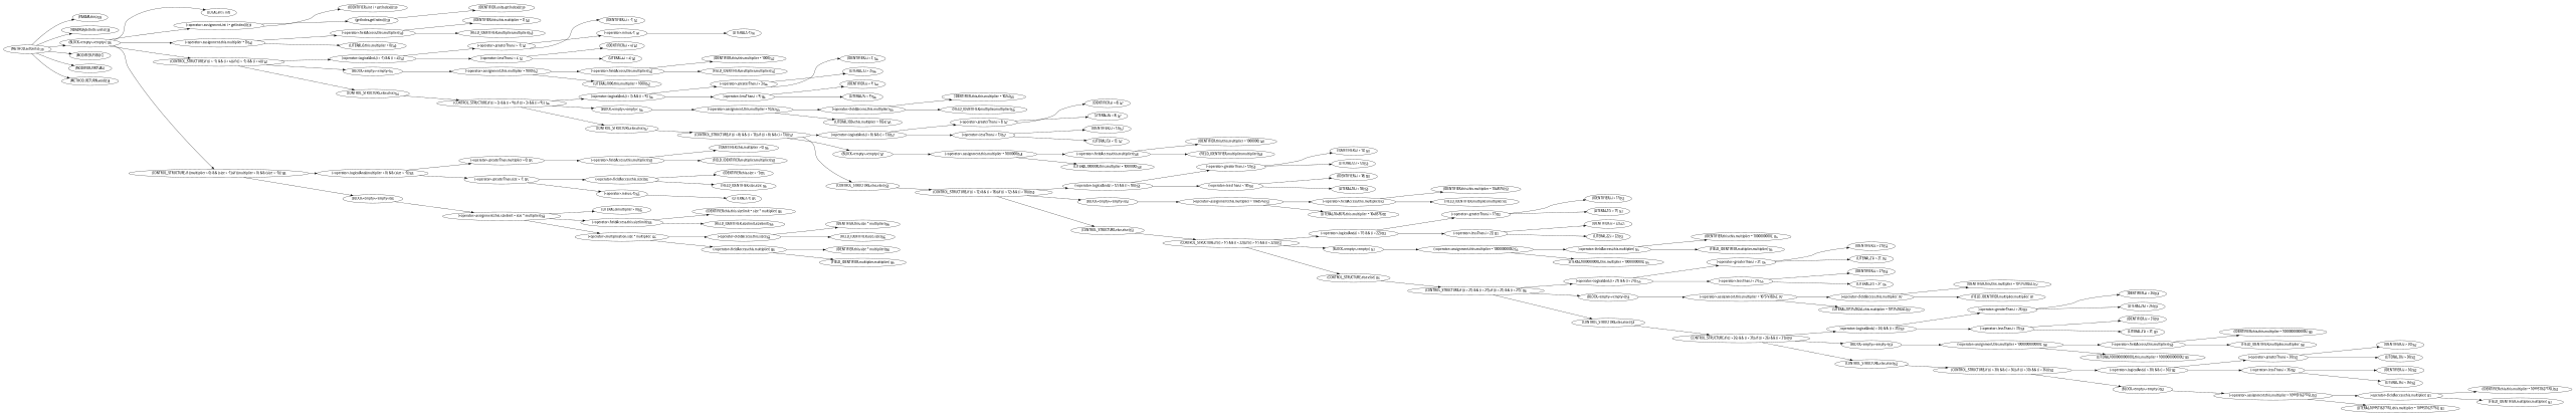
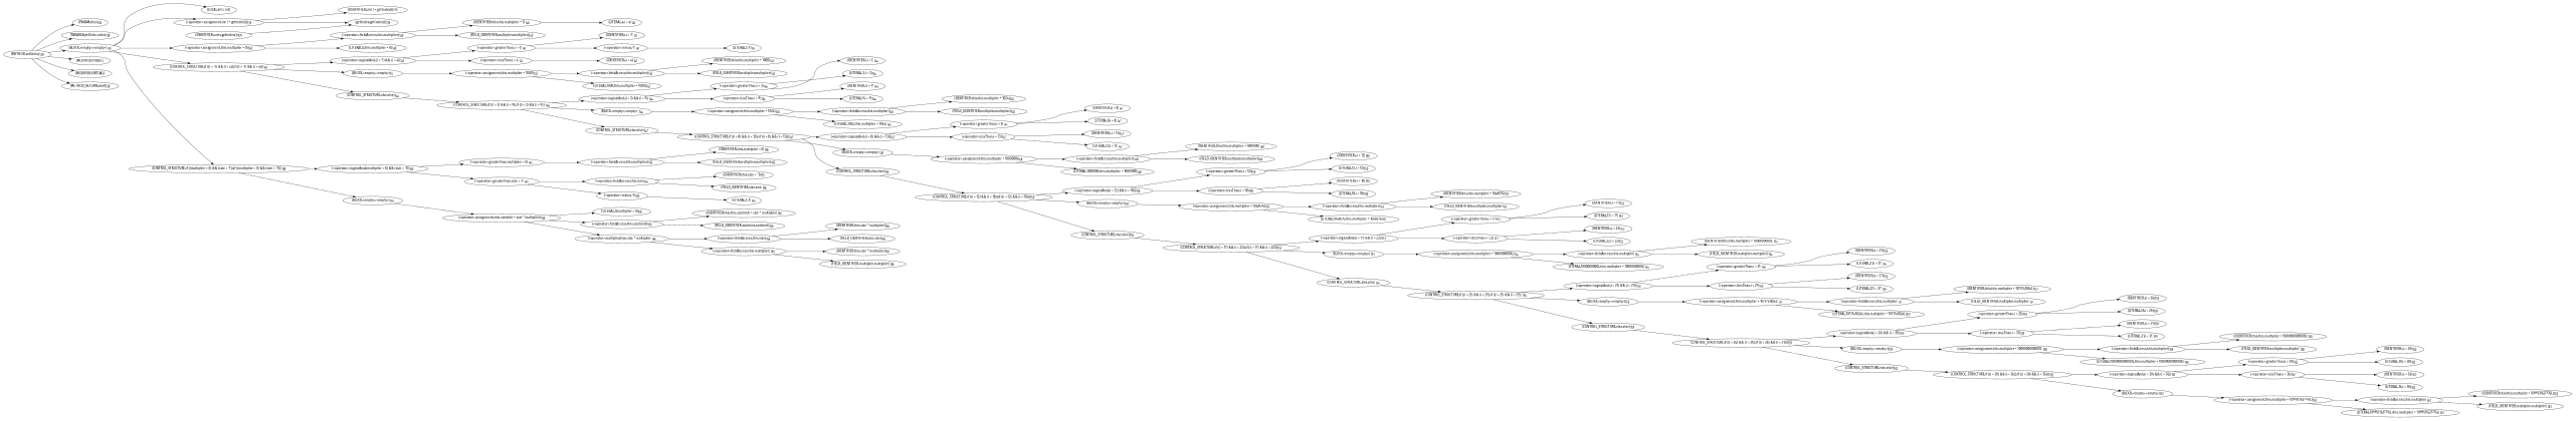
  digraph {
    fontname="Fira Sans"
    rankdir=LR
    node [fontname="Fira Sans"]
    edge [fontname="Fira Sans"]
    n1 [label=<(METHOD,setUnits)<SUB>138</SUB>>]
    n2 [label=<(PARAM,this)<SUB>138</SUB>>]
    n3 [label=<(PARAM,ByteUnits units)<SUB>138</SUB>>]
    n4 [label=<(BLOCK,&lt;empty&gt;,&lt;empty&gt;)<SUB>138</SUB>>]
    n5 [label=<(MODIFIER,PUBLIC)>]
    n6 [label=<(MODIFIER,VIRTUAL)>]
    n7 [label=<(METHOD_RETURN,void)<SUB>138</SUB>>]
    n8 [label=<(LOCAL,int i: int)>]
    n9 [label=<(&lt;operator&gt;.assignment,int i = getIndex())<SUB>139</SUB>>]
    n10 [label=<(&lt;operator&gt;.assignment,this.multiplier = 0)<SUB>140</SUB>>]
    n11 [label=<(CONTROL_STRUCTURE,if ((i &gt; -1) &amp;&amp; (i &lt; 4)),if ((i &gt; -1) &amp;&amp; (i &lt; 4)))<SUB>141</SUB>>]
    n12 [label=<(CONTROL_STRUCTURE,if ((multiplier &gt; 0) &amp;&amp; (size &gt; -1)),if ((multiplier &gt; 0) &amp;&amp; (size &gt; -1)))<SUB>165</SUB>>]
    n13 [label=<(IDENTIFIER,i,int i = getIndex())<SUB>139</SUB>>]
    n14 [label=<(getIndex,getIndex())<SUB>139</SUB>>]
    n15 [label=<(&lt;operator&gt;.fieldAccess,this.multiplier)<SUB>140</SUB>>]
    n16 [label=<(LITERAL,0,this.multiplier = 0)<SUB>140</SUB>>]
    n17 [label=<(&lt;operator&gt;.logicalAnd,(i &gt; -1) &amp;&amp; (i &lt; 4))<SUB>141</SUB>>]
    n18 [label=<(BLOCK,&lt;empty&gt;,&lt;empty&gt;)<SUB>141</SUB>>]
    n19 [label=<(CONTROL_STRUCTURE,else,else)<SUB>144</SUB>>]
    n20 [label=<(&lt;operator&gt;.logicalAnd,(multiplier &gt; 0) &amp;&amp; (size &gt; -1))<SUB>165</SUB>>]
    n21 [label=<(BLOCK,&lt;empty&gt;,&lt;empty&gt;)<SUB>165</SUB>>]
    n22 [label=<(IDENTIFIER,units,getIndex())<SUB>139</SUB>>]
    n23 [label=<(IDENTIFIER,this,this.multiplier = 0)<SUB>140</SUB>>]
    n24 [label=<(FIELD_IDENTIFIER,multiplier,multiplier)<SUB>140</SUB>>]
    n25 [label=<(&lt;operator&gt;.greaterThan,i &gt; -1)<SUB>141</SUB>>]
    n26 [label=<(&lt;operator&gt;.lessThan,i &lt; 4)<SUB>141</SUB>>]
    n27 [label=<(&lt;operator&gt;.assignment,this.multiplier = 1000)<SUB>142</SUB>>]
    n28 [label=<(CONTROL_STRUCTURE,if ((i &gt; 3) &amp;&amp; (i &lt; 9)),if ((i &gt; 3) &amp;&amp; (i &lt; 9)))<SUB>144</SUB>>]
    n29 [label=<(IDENTIFIER,i,i &gt; -1)<SUB>141</SUB>>]
    n30 [label=<(&lt;operator&gt;.minus,-1)<SUB>141</SUB>>]
    n31 [label=<(IDENTIFIER,i,i &lt; 4)<SUB>141</SUB>>]
    n32 [label=<(LITERAL,4,i &lt; 4)<SUB>141</SUB>>]
    n33 [label=<(LITERAL,1,-1)<SUB>141</SUB>>]
    n34 [label=<(&lt;operator&gt;.fieldAccess,this.multiplier)<SUB>142</SUB>>]
    n35 [label=<(LITERAL,1000,this.multiplier = 1000)<SUB>142</SUB>>]
    n36 [label=<(IDENTIFIER,this,this.multiplier = 1000)<SUB>142</SUB>>]
    n37 [label=<(FIELD_IDENTIFIER,multiplier,multiplier)<SUB>142</SUB>>]
    n38 [label=<(&lt;operator&gt;.logicalAnd,(i &gt; 3) &amp;&amp; (i &lt; 9))<SUB>144</SUB>>]
    n39 [label=<(BLOCK,&lt;empty&gt;,&lt;empty&gt;)<SUB>144</SUB>>]
    n40 [label=<(CONTROL_STRUCTURE,else,else)<SUB>147</SUB>>]
    n41 [label=<(&lt;operator&gt;.greaterThan,i &gt; 3)<SUB>144</SUB>>]
    n42 [label=<(&lt;operator&gt;.lessThan,i &lt; 9)<SUB>164</SUB>>]
    n43 [label=<(&lt;operator&gt;.assignment,this.multiplier = 1024)<SUB>145</SUB>>]
    n44 [label=<(CONTROL_STRUCTURE,if ((i &gt; 8) &amp;&amp; (i &lt; 13)),if ((i &gt; 8) &amp;&amp; (i &lt; 13)))<SUB>147</SUB>>]
    n45 [label=<(IDENTIFIER,i,i &gt; 3)<SUB>144</SUB>>]
    n46 [label=<(LITERAL,3,i &gt; 3)<SUB>144</SUB>>]
    n47 [label=<(IDENTIFIER,i,i &lt; 9)<SUB>144</SUB>>]
    n48 [label=<(LITERAL,9,i &lt; 9)<SUB>144</SUB>>]
    n49 [label=<(&lt;operator&gt;.fieldAccess,this.multiplier)<SUB>145</SUB>>]
    n50 [label=<(LITERAL,1024,this.multiplier = 1024)<SUB>145</SUB>>]
    n51 [label=<(IDENTIFIER,this,this.multiplier = 1024)<SUB>145</SUB>>]
    n52 [label=<(FIELD_IDENTIFIER,multiplier,multiplier)<SUB>145</SUB>>]
    n53 [label=<(&lt;operator&gt;.logicalAnd,(i &gt; 8) &amp;&amp; (i &lt; 13))<SUB>147</SUB>>]
    n54 [label=<(BLOCK,&lt;empty&gt;,&lt;empty&gt;)<SUB>147</SUB>>]
    n55 [label=<(CONTROL_STRUCTURE,else,else)<SUB>150</SUB>>]
    n56 [label=<(&lt;operator&gt;.greaterThan,i &gt; 8)<SUB>147</SUB>>]
    n57 [label=<(&lt;operator&gt;.lessThan,i &lt; 13)<SUB>147</SUB>>]
    n58 [label=<(&lt;operator&gt;.assignment,this.multiplier = 1000000)<SUB>148</SUB>>]
    n59 [label=<(CONTROL_STRUCTURE,if ((i &gt; 12) &amp;&amp; (i &lt; 18)),if ((i &gt; 12) &amp;&amp; (i &lt; 18)))<SUB>150</SUB>>]
    n60 [label=<(IDENTIFIER,i,i &gt; 8)<SUB>147</SUB>>]
    n61 [label=<(LITERAL,8,i &gt; 8)<SUB>147</SUB>>]
    n62 [label=<(IDENTIFIER,i,i &lt; 13)<SUB>147</SUB>>]
    n63 [label=<(LITERAL,13,i &lt; 13)<SUB>147</SUB>>]
    n64 [label=<(&lt;operator&gt;.fieldAccess,this.multiplier)<SUB>148</SUB>>]
    n65 [label=<(LITERAL,1000000,this.multiplier = 1000000)<SUB>148</SUB>>]
    n66 [label=<(IDENTIFIER,this,this.multiplier = 1000000)<SUB>148</SUB>>]
    n67 [label=<(FIELD_IDENTIFIER,multiplier,multiplier)<SUB>148</SUB>>]
    n68 [label=<(&lt;operator&gt;.logicalAnd,(i &gt; 12) &amp;&amp; (i &lt; 18))<SUB>150</SUB>>]
    n69 [label=<(BLOCK,&lt;empty&gt;,&lt;empty&gt;)<SUB>150</SUB>>]
    n70 [label=<(CONTROL_STRUCTURE,else,else)<SUB>153</SUB>>]
    n71 [label=<(&lt;operator&gt;.greaterThan,i &gt; 12)<SUB>150</SUB>>]
    n72 [label=<(&lt;operator&gt;.lessThan,i &lt; 18)<SUB>150</SUB>>]
    n73 [label=<(&lt;operator&gt;.assignment,this.multiplier = 1048576)<SUB>151</SUB>>]
    n74 [label=<(CONTROL_STRUCTURE,if ((i &gt; 17) &amp;&amp; (i &lt; 22)),if ((i &gt; 17) &amp;&amp; (i &lt; 22)))<SUB>153</SUB>>]
    n75 [label=<(IDENTIFIER,i,i &gt; 12)<SUB>150</SUB>>]
    n76 [label=<(LITERAL,12,i &gt; 12)<SUB>150</SUB>>]
    n77 [label=<(IDENTIFIER,i,i &lt; 18)<SUB>150</SUB>>]
    n78 [label=<(LITERAL,18,i &lt; 18)<SUB>150</SUB>>]
    n79 [label=<(&lt;operator&gt;.fieldAccess,this.multiplier)<SUB>151</SUB>>]
    n80 [label=<(LITERAL,1048576,this.multiplier = 1048576)<SUB>151</SUB>>]
    n81 [label=<(IDENTIFIER,this,this.multiplier = 1048576)<SUB>151</SUB>>]
    n82 [label=<(FIELD_IDENTIFIER,multiplier,multiplier)<SUB>151</SUB>>]
    n83 [label=<(&lt;operator&gt;.logicalAnd,(i &gt; 17) &amp;&amp; (i &lt; 22))<SUB>153</SUB>>]
    n84 [label=<(BLOCK,&lt;empty&gt;,&lt;empty&gt;)<SUB>153</SUB>>]
    n85 [label=<(CONTROL_STRUCTURE,else,else)<SUB>156</SUB>>]
    n86 [label=<(&lt;operator&gt;.greaterThan,i &gt; 17)<SUB>153</SUB>>]
    n87 [label=<(&lt;operator&gt;.lessThan,i &lt; 22)<SUB>153</SUB>>]
    n88 [label=<(&lt;operator&gt;.assignment,this.multiplier = 1000000000L)<SUB>154</SUB>>]
    n89 [label=<(CONTROL_STRUCTURE,if ((i &gt; 21) &amp;&amp; (i &lt; 27)),if ((i &gt; 21) &amp;&amp; (i &lt; 27)))<SUB>156</SUB>>]
    n90 [label=<(IDENTIFIER,i,i &gt; 17)<SUB>153</SUB>>]
    n91 [label=<(LITERAL,17,i &gt; 17)<SUB>153</SUB>>]
-   n92 [label=<(IDENTIFIER,i,i &lt; 22)<SUB>453</SUB>>]
+   n92 [label=<(IDENTIFIER,i,i &lt; 22)<SUB>153</SUB>>]
    n93 [label=<(LITERAL,22,i &lt; 22)<SUB>153</SUB>>]
    n94 [label=<(&lt;operator&gt;.fieldAccess,this.multiplier)<SUB>154</SUB>>]
    n95 [label=<(LITERAL,1000000000L,this.multiplier = 1000000000L)<SUB>154</SUB>>]
    n96 [label=<(IDENTIFIER,this,this.multiplier = 1000000000L)<SUB>154</SUB>>]
    n97 [label=<(FIELD_IDENTIFIER,multiplier,multiplier)<SUB>154</SUB>>]
    n98 [label=<(&lt;operator&gt;.logicalAnd,(i &gt; 21) &amp;&amp; (i &lt; 27))<SUB>156</SUB>>]
    n99 [label=<(BLOCK,&lt;empty&gt;,&lt;empty&gt;)<SUB>156</SUB>>]
    n100 [label=<(CONTROL_STRUCTURE,else,else)<SUB>159</SUB>>]
    n101 [label=<(&lt;operator&gt;.greaterThan,i &gt; 21)<SUB>156</SUB>>]
    n102 [label=<(&lt;operator&gt;.lessThan,i &lt; 27)<SUB>156</SUB>>]
    n103 [label=<(&lt;operator&gt;.assignment,this.multiplier = 1073741824L)<SUB>157</SUB>>]
    n104 [label=<(CONTROL_STRUCTURE,if ((i &gt; 26) &amp;&amp; (i &lt; 31)),if ((i &gt; 26) &amp;&amp; (i &lt; 31)))<SUB>159</SUB>>]
    n105 [label=<(IDENTIFIER,i,i &gt; 21)<SUB>156</SUB>>]
    n106 [label=<(LITERAL,21,i &gt; 21)<SUB>156</SUB>>]
    n107 [label=<(IDENTIFIER,i,i &lt; 27)<SUB>156</SUB>>]
    n108 [label=<(LITERAL,27,i &lt; 27)<SUB>156</SUB>>]
    n109 [label=<(&lt;operator&gt;.fieldAccess,this.multiplier)<SUB>157</SUB>>]
    n110 [label=<(LITERAL,1073741824L,this.multiplier = 1073741824L)<SUB>157</SUB>>]
    n111 [label=<(IDENTIFIER,this,this.multiplier = 1073741824L)<SUB>157</SUB>>]
    n112 [label=<(FIELD_IDENTIFIER,multiplier,multiplier)<SUB>157</SUB>>]
    n113 [label=<(&lt;operator&gt;.logicalAnd,(i &gt; 26) &amp;&amp; (i &lt; 31))<SUB>159</SUB>>]
    n114 [label=<(BLOCK,&lt;empty&gt;,&lt;empty&gt;)<SUB>159</SUB>>]
    n115 [label=<(CONTROL_STRUCTURE,else,else)<SUB>162</SUB>>]
    n116 [label=<(&lt;operator&gt;.greaterThan,i &gt; 26)<SUB>159</SUB>>]
    n117 [label=<(&lt;operator&gt;.lessThan,i &lt; 31)<SUB>159</SUB>>]
    n118 [label=<(&lt;operator&gt;.assignment,this.multiplier = 1000000000000L)<SUB>160</SUB>>]
    n119 [label=<(CONTROL_STRUCTURE,if ((i &gt; 30) &amp;&amp; (i &lt; 36)),if ((i &gt; 30) &amp;&amp; (i &lt; 36)))<SUB>162</SUB>>]
    n120 [label=<(IDENTIFIER,i,i &gt; 26)<SUB>159</SUB>>]
    n121 [label=<(LITERAL,26,i &gt; 26)<SUB>159</SUB>>]
    n122 [label=<(IDENTIFIER,i,i &lt; 31)<SUB>159</SUB>>]
    n123 [label=<(LITERAL,31,i &lt; 31)<SUB>159</SUB>>]
    n124 [label=<(&lt;operator&gt;.fieldAccess,this.multiplier)<SUB>160</SUB>>]
    n125 [label=<(LITERAL,1000000000000L,this.multiplier = 1000000000000L)<SUB>160</SUB>>]
    n126 [label=<(IDENTIFIER,this,this.multiplier = 1000000000000L)<SUB>160</SUB>>]
    n127 [label=<(FIELD_IDENTIFIER,multiplier,multiplier)<SUB>160</SUB>>]
    n128 [label=<(&lt;operator&gt;.logicalAnd,(i &gt; 30) &amp;&amp; (i &lt; 36))<SUB>162</SUB>>]
    n129 [label=<(BLOCK,&lt;empty&gt;,&lt;empty&gt;)<SUB>162</SUB>>]
    n130 [label=<(&lt;operator&gt;.greaterThan,i &gt; 30)<SUB>162</SUB>>]
    n131 [label=<(&lt;operator&gt;.lessThan,i &lt; 36)<SUB>162</SUB>>]
    n132 [label=<(&lt;operator&gt;.assignment,this.multiplier = 1099511627776L)<SUB>163</SUB>>]
    n133 [label=<(IDENTIFIER,i,i &gt; 30)<SUB>162</SUB>>]
    n134 [label=<(LITERAL,30,i &gt; 30)<SUB>162</SUB>>]
    n135 [label=<(IDENTIFIER,i,i &lt; 36)<SUB>162</SUB>>]
    n136 [label=<(LITERAL,36,i &lt; 36)<SUB>162</SUB>>]
    n137 [label=<(&lt;operator&gt;.fieldAccess,this.multiplier)<SUB>163</SUB>>]
    n138 [label=<(LITERAL,1099511627776L,this.multiplier = 1099511627776L)<SUB>163</SUB>>]
    n139 [label=<(IDENTIFIER,this,this.multiplier = 1099511627776L)<SUB>163</SUB>>]
    n140 [label=<(FIELD_IDENTIFIER,multiplier,multiplier)<SUB>163</SUB>>]
    n141 [label=<(&lt;operator&gt;.greaterThan,multiplier &gt; 0)<SUB>165</SUB>>]
    n142 [label=<(&lt;operator&gt;.greaterThan,size &gt; -1)<SUB>165</SUB>>]
    n143 [label=<(&lt;operator&gt;.assignment,this.sizelimit = size * multiplier)<SUB>166</SUB>>]
    n144 [label=<(&lt;operator&gt;.fieldAccess,this.multiplier)<SUB>165</SUB>>]
    n145 [label=<(&lt;operator&gt;.fieldAccess,this.size)<SUB>165</SUB>>]
    n146 [label=<(&lt;operator&gt;.minus,-1)<SUB>165</SUB>>]
    n147 [label=<(IDENTIFIER,this,multiplier &gt; 0)<SUB>165</SUB>>]
    n148 [label=<(FIELD_IDENTIFIER,multiplier,multiplier)<SUB>165</SUB>>]
    n149 [label=<(LITERAL,0,multiplier &gt; 0)<SUB>165</SUB>>]
    n150 [label=<(IDENTIFIER,this,size &gt; -1)<SUB>115</SUB>>]
    n151 [label=<(FIELD_IDENTIFIER,size,size)<SUB>165</SUB>>]
    n152 [label=<(LITERAL,1,-1)<SUB>165</SUB>>]
    n153 [label=<(&lt;operator&gt;.fieldAccess,this.sizelimit)<SUB>166</SUB>>]
    n154 [label=<(&lt;operator&gt;.multiplication,size * multiplier)<SUB>166</SUB>>]
    n155 [label=<(IDENTIFIER,this,this.sizelimit = size * multiplier)<SUB>166</SUB>>]
    n156 [label=<(FIELD_IDENTIFIER,sizelimit,sizelimit)<SUB>166</SUB>>]
    n157 [label=<(&lt;operator&gt;.fieldAccess,this.size)<SUB>166</SUB>>]
    n158 [label=<(&lt;operator&gt;.fieldAccess,this.multiplier)<SUB>166</SUB>>]
    n159 [label=<(IDENTIFIER,this,size * multiplier)<SUB>166</SUB>>]
    n160 [label=<(FIELD_IDENTIFIER,size,size)<SUB>166</SUB>>]
    n161 [label=<(IDENTIFIER,this,size * multiplier)<SUB>166</SUB>>]
    n162 [label=<(FIELD_IDENTIFIER,multiplier,multiplier)<SUB>166</SUB>>]
    n1 -> n2
    n1 -> n3
    n1 -> n4
    n1 -> n5
    n1 -> n6
    n1 -> n7
    n4 -> n8
    n4 -> n9
    n4 -> n10
    n4 -> n11
    n4 -> n12
    n9 -> n13
    n9 -> n14
    n10 -> n15
    n10 -> n16
    n11 -> n17
    n11 -> n18
    n11 -> n19
    n12 -> n20
    n12 -> n21
-   n14 -> n22
+   n22 -> n14
    n15 -> n23
    n15 -> n24
    n17 -> n25
    n17 -> n26
    n18 -> n27
    n19 -> n28
    n20 -> n141
    n20 -> n142
    n21 -> n143
    n25 -> n29
    n25 -> n30
    n26 -> n31
-   n26 -> n32
+   n23 -> n32
    n27 -> n34
    n27 -> n35
    n28 -> n38
    n28 -> n39
    n28 -> n40
    n30 -> n33
    n34 -> n36
    n34 -> n37
    n38 -> n41
    n38 -> n42
    n39 -> n43
    n40 -> n44
    n41 -> n45
    n41 -> n46
    n42 -> n47
    n42 -> n48
    n43 -> n49
    n43 -> n50
    n44 -> n53
    n44 -> n54
    n44 -> n55
    n49 -> n51
    n49 -> n52
    n53 -> n56
    n53 -> n57
    n54 -> n58
    n55 -> n59
    n56 -> n60
    n56 -> n61
    n57 -> n62
    n57 -> n63
    n58 -> n64
    n58 -> n65
    n59 -> n68
    n59 -> n69
    n59 -> n70
    n64 -> n66
    n64 -> n67
    n68 -> n71
    n68 -> n72
    n69 -> n73
    n70 -> n74
    n71 -> n75
    n71 -> n76
    n72 -> n77
    n72 -> n78
    n73 -> n79
    n73 -> n80
    n74 -> n83
    n74 -> n84
    n74 -> n85
    n79 -> n81
    n79 -> n82
    n83 -> n86
    n83 -> n87
    n84 -> n88
    n85 -> n89
    n86 -> n90
    n86 -> n91
    n87 -> n92
    n87 -> n93
    n88 -> n94
    n88 -> n95
    n89 -> n98
    n89 -> n99
    n89 -> n100
    n94 -> n96
    n94 -> n97
    n98 -> n101
    n98 -> n102
    n99 -> n103
    n100 -> n104
    n101 -> n105
    n101 -> n106
    n102 -> n107
    n102 -> n108
    n103 -> n109
    n103 -> n110
    n104 -> n113
    n104 -> n114
    n104 -> n115
    n109 -> n111
    n109 -> n112
    n113 -> n116
    n113 -> n117
    n114 -> n118
    n115 -> n119
    n116 -> n120
    n116 -> n121
    n117 -> n122
    n117 -> n123
    n118 -> n124
    n118 -> n125
    n119 -> n128
    n119 -> n129
    n124 -> n126
    n124 -> n127
    n128 -> n130
    n128 -> n131
    n129 -> n132
    n130 -> n133
    n130 -> n134
    n131 -> n135
    n131 -> n136
    n132 -> n137
    n132 -> n138
    n137 -> n139
    n137 -> n140
    n141 -> n144
    n142 -> n145
    n142 -> n146
    n143 -> n149
    n143 -> n153
    n143 -> n154
    n144 -> n147
    n144 -> n148
    n145 -> n150
    n145 -> n151
    n146 -> n152
    n153 -> n155
    n153 -> n156
    n154 -> n157
    n154 -> n158
    n157 -> n159
    n157 -> n160
    n158 -> n161
    n158 -> n162
  }
